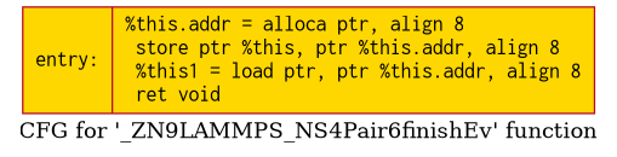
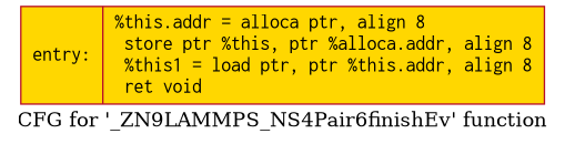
  digraph {
    label="CFG for '_ZN9LAMMPS_NS4Pair6finishEv' function"
    rankdir=LR
-   n1 [color="#b70d28ff" fillcolor=gold fontname=Courier label="{entry:\l|  %this.addr = alloca ptr, align 8\l  store ptr %this, ptr %this.addr, align 8\l  %this1 = load ptr, ptr %this.addr, align 8\l  ret void\l}" shape=record style=filled]
+   n1 [color="#b70d28ff" fillcolor=gold fontname=Courier label="{entry:\l|  %this.addr = alloca ptr, align 8\l  store ptr %this, ptr %alloca.addr, align 8\l  %this1 = load ptr, ptr %this.addr, align 8\l  ret void\l}" shape=record style=filled]
  }
